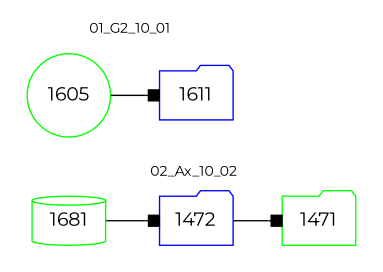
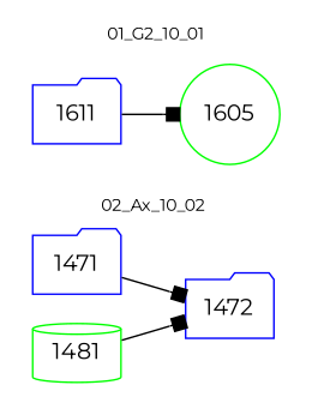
  digraph {
    fontname=Montserrat
    rankdir=LR
    node [color=blue fontname=Montserrat shape=folder]
    edge [arrowhead=box color=black fontname=Montserrat]
    n1 [label=1472]
-   n2 [color=green label=1471]
-   n3 [color=green label=1681 shape=cylinder]
+   n2 [label=1471]
+   n3 [color=green label=1481 shape=cylinder]
    n4 [label=1611]
    n5 [color=green label=1605 shape=circle]
    subgraph cluster_1 {
      color=white
      fontsize=10
      label="02_Ax_10_02"
      n1
      n2
      n3
    }
    subgraph cluster_2 {
      color=white
      fontsize=10
      label="01_G2_10_01"
      n4
      n5
    }
-   n1 -> n2
+   n2 -> n1
    n3 -> n1
-   n5 -> n4
+   n4 -> n5
  }
